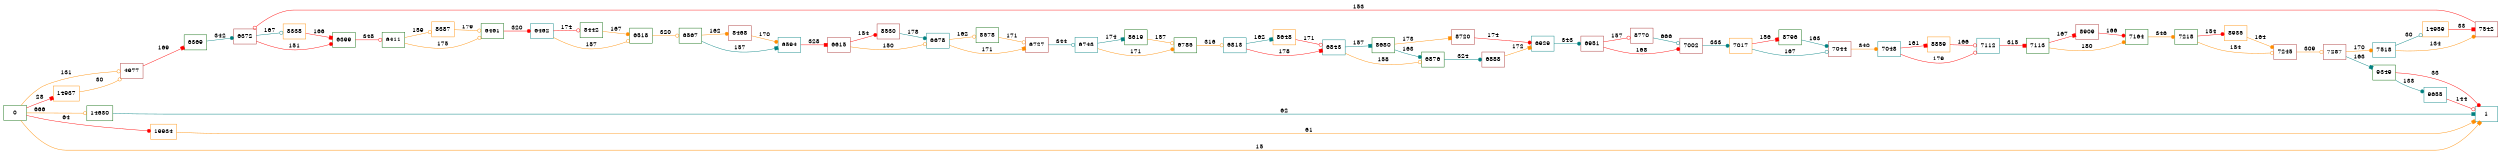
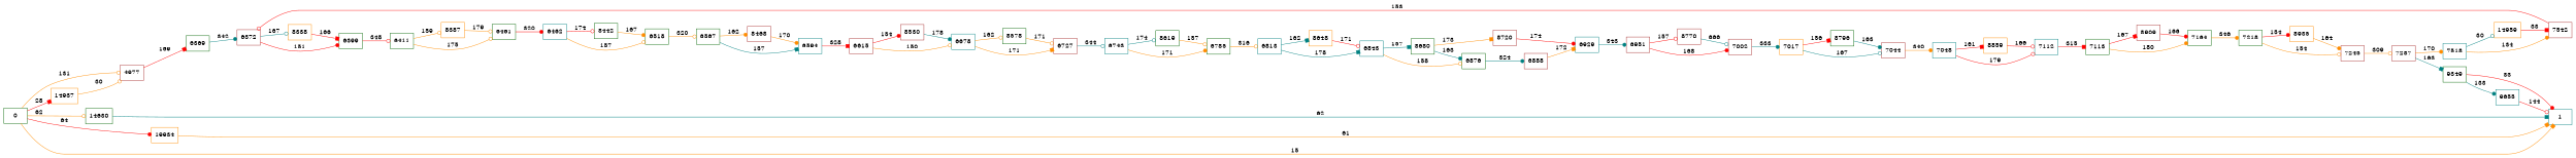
  digraph {
    rankdir=LR
    node [color=darkgreen shape=rectangle]
    edge [arrowhead=odot color=darkorange]
    4977 [color=brown]
    6369
    6372 [color=brown]
    6399
    8338 [color=darkorange]
    6411
    6461
    8387 [color=darkorange]
    6462 [color=teal]
    6518
    8442
    6567
    6594 [color=teal]
    8468 [color=brown]
    6615 [color=brown]
    6678 [color=teal]
    8530 [color=brown]
    6727 [color=brown]
    8578
    6743 [color=teal]
    6785
    8619
    6813 [color=teal]
    6843 [color=teal]
    8648 [color=darkorange]
    6876
    8680
    6888 [color=brown]
    8720 [color=brown]
    6929 [color=teal]
    6951 [color=brown]
    7002 [color=brown]
    8770 [color=brown]
    7017 [color=darkorange]
    7044 [color=brown]
    8796
    7048 [color=teal]
    7112 [color=teal]
    8859 [color=darkorange]
    7113
    7164
    8909 [color=brown]
    7218
    7245 [color=brown]
    8935 [color=darkorange]
    7287 [color=brown]
    7518 [color=teal]
    9349
    7542 [color=brown]
    14959 [color=darkorange]
    1 [color=teal]
    9655 [color=teal]
    14630
    14937 [color=darkorange]
    19934 [color=darkorange]
    0
    4977 -> 6369 [arrowhead=box color=red label=169]
    6369 -> 6372 [arrowhead=dot color=teal label=342]
    6372 -> 6399 [arrowhead=dot color=red label=151]
    6372 -> 8338 [color=teal label=167]
    6399 -> 6411 [color=red label=348]
    8338 -> 6399 [arrowhead=box color=red label=166]
    6411 -> 6461 [label=175]
    6411 -> 8387 [label=159]
    6461 -> 6462 [arrowhead=dot color=red label=320]
    8387 -> 6461 [label=179]
    6462 -> 6518 [label=157]
    6462 -> 8442 [color=red label=174]
    6518 -> 6567 [label=320]
    8442 -> 6518 [arrowhead=dot label=167]
    6567 -> 6594 [arrowhead=box color=teal label=157]
    6567 -> 8468 [arrowhead=dot label=162]
    6594 -> 6615 [arrowhead=box color=red label=328]
    8468 -> 6594 [arrowhead=dot label=170]
    6615 -> 6678 [label=150]
    6615 -> 8530 [arrowhead=dot color=red label=154]
    6678 -> 6727 [arrowhead=box label=171]
    6678 -> 8578 [label=162]
    8530 -> 6678 [arrowhead=dot color=teal label=178]
    6727 -> 6743 [color=teal label=344]
    8578 -> 6727 [label=171]
    6743 -> 6785 [arrowhead=dot label=171]
-   6743 -> 8619 [arrowhead=box color=teal label=174]
+   6743 -> 8619 [color=teal label=174]
    6785 -> 6813 [label=316]
    8619 -> 6785 [label=157]
-   6813 -> 6843 [arrowhead=box color=red label=178]
+   6813 -> 6843 [arrowhead=box color=teal label=178]
    6813 -> 8648 [arrowhead=box color=teal label=162]
    6843 -> 6876 [label=158]
    6843 -> 8680 [arrowhead=box color=teal label=157]
    8648 -> 6843 [color=red label=171]
    6876 -> 6888 [arrowhead=dot color=teal label=324]
    8680 -> 6876 [arrowhead=dot color=teal label=163]
    8680 -> 8720 [arrowhead=box label=173]
    6888 -> 6929 [arrowhead=box label=172]
    8720 -> 6929 [arrowhead=dot color=red label=174]
    6929 -> 6951 [arrowhead=dot color=teal label=343]
    6951 -> 7002 [arrowhead=dot color=red label=168]
    6951 -> 8770 [color=red label=157]
    7002 -> 7017 [arrowhead=dot color=teal label=333]
    8770 -> 7002 [color=teal label=666]
    7017 -> 7044 [color=teal label=167]
    7017 -> 8796 [arrowhead=box color=red label=156]
    7044 -> 7048 [arrowhead=dot label=340]
    8796 -> 7044 [arrowhead=dot color=teal label=163]
    7048 -> 7112 [color=red label=179]
    7048 -> 8859 [arrowhead=box color=red label=161]
    7112 -> 7113 [arrowhead=box color=red label=315]
    8859 -> 7112 [color=red label=166]
    7113 -> 7164 [arrowhead=dot label=180]
    7113 -> 8909 [arrowhead=box color=red label=167]
    7164 -> 7218 [arrowhead=dot label=346]
    8909 -> 7164 [arrowhead=dot color=red label=166]
    7218 -> 7245 [label=154]
    7218 -> 8935 [arrowhead=dot color=red label=154]
    7245 -> 7287 [label=309]
    8935 -> 7245 [arrowhead=dot label=164]
    7287 -> 7518 [arrowhead=dot label=170]
    7287 -> 9349 [arrowhead=box color=teal label=163]
    7518 -> 7542 [arrowhead=dot label=134]
    7518 -> 14959 [color=teal label=30]
    9349 -> 1 [arrowhead=dot color=red label=33]
    9349 -> 9655 [arrowhead=dot color=teal label=133]
    7542 -> 6372 [color=red label=153]
    14959 -> 7542 [arrowhead=box color=red label=33]
    9655 -> 1 [color=red label=144]
    14630 -> 1 [arrowhead=box color=teal label=62]
    14937 -> 4977 [label=30]
    19934 -> 1 [arrowhead=box label=61]
    0 -> 4977 [label=131]
    0 -> 1 [arrowhead=box label=15]
-   0 -> 14630 [label=666]
+   0 -> 14630 [label=62]
    0 -> 14937 [arrowhead=box color=red label=28]
    0 -> 19934 [arrowhead=dot color=red label=64]
  }
